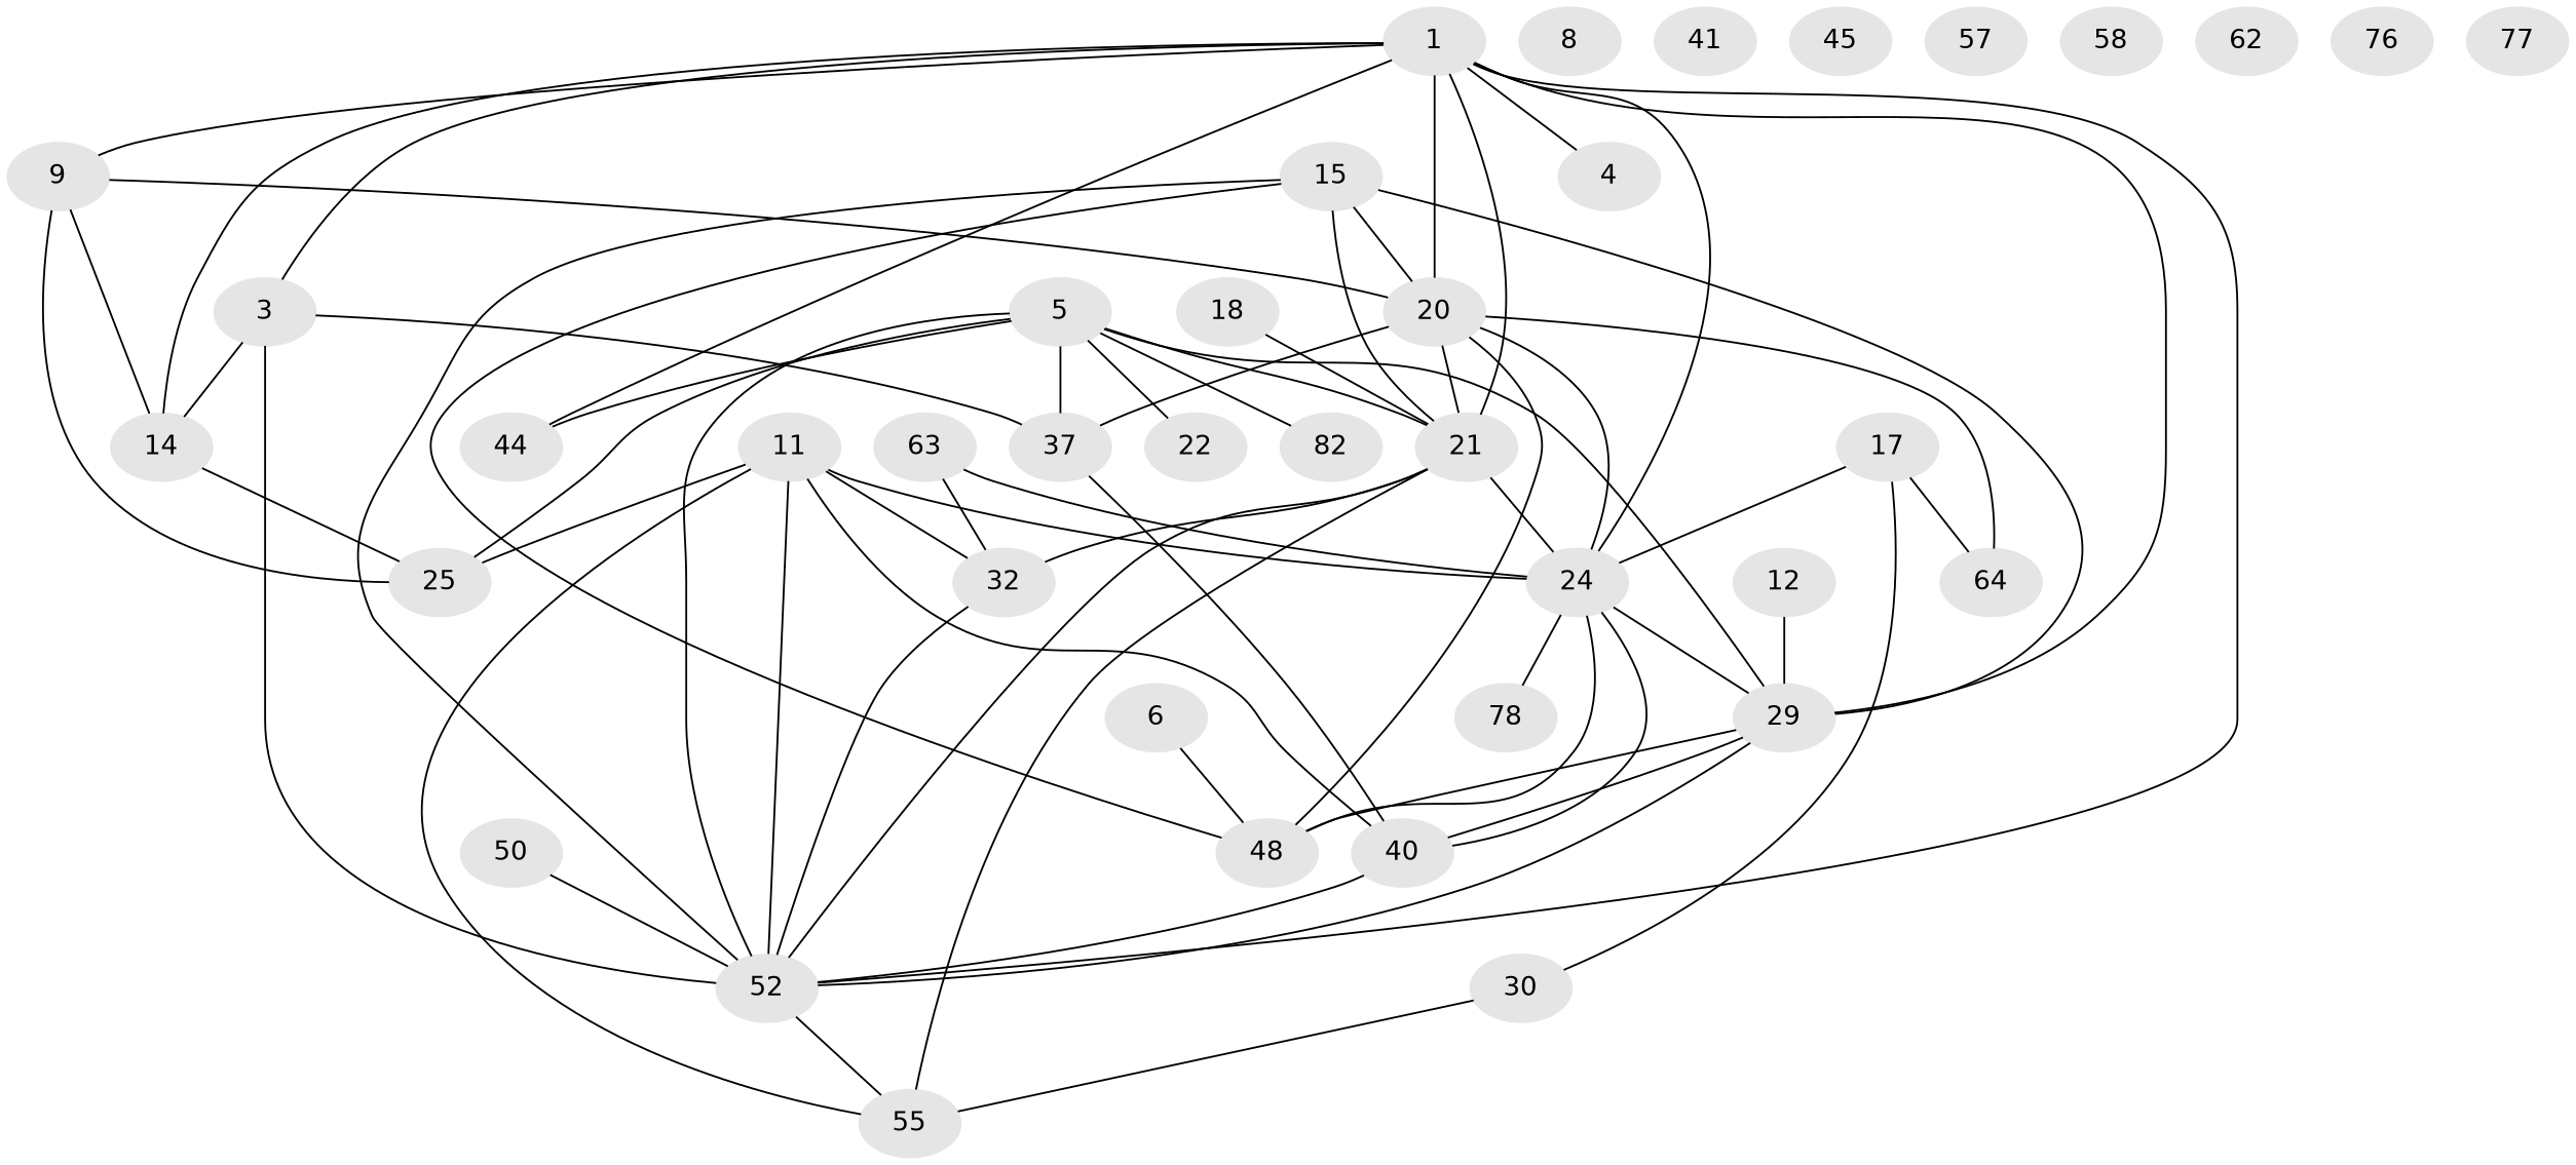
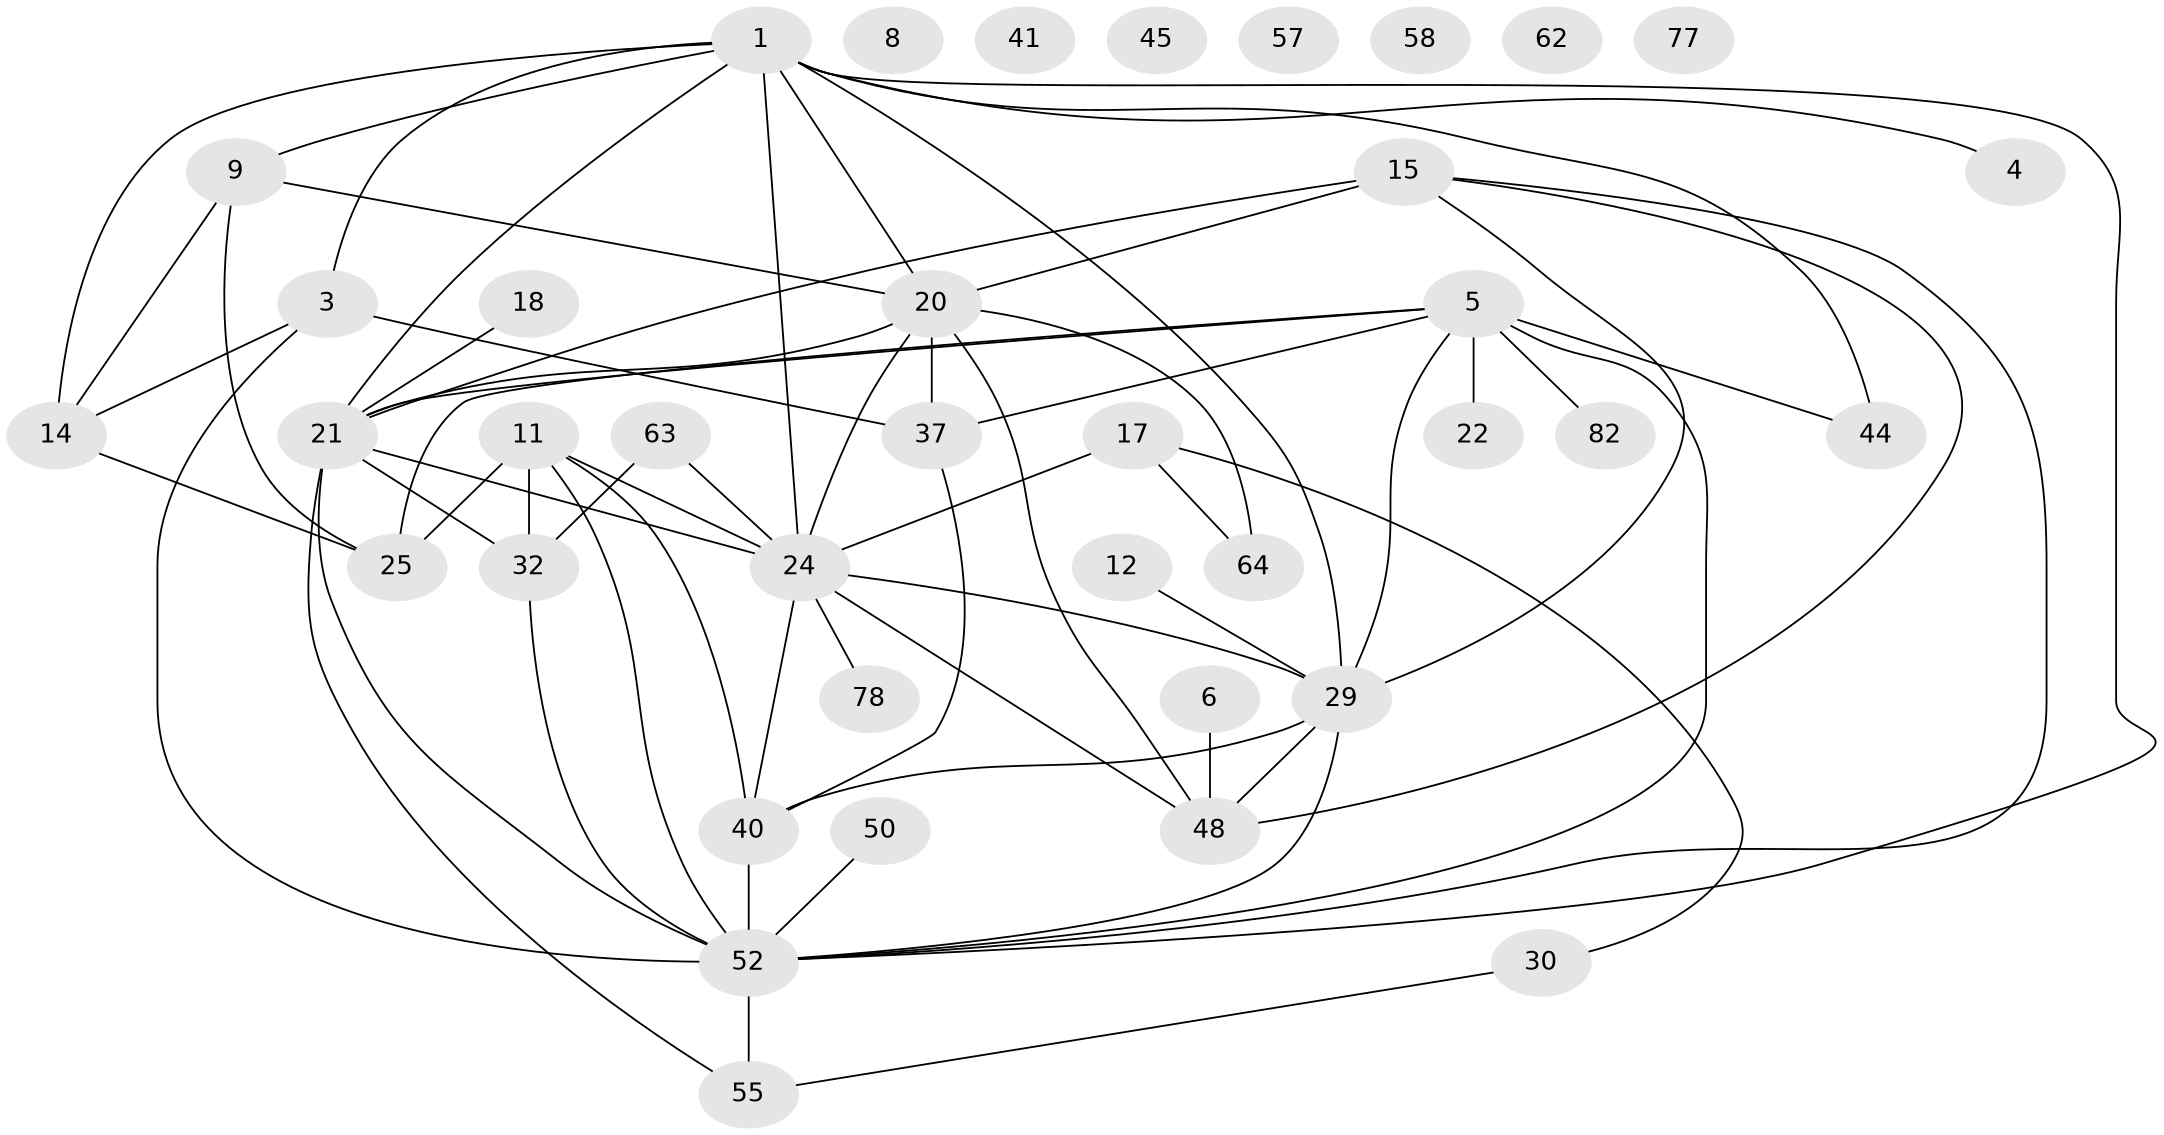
  graph {
    fontname="DejaVu Sans"
    node [color=gray90 fontname="DejaVu Sans" style=filled]
    edge [fontname="DejaVu Sans"]
    1 [super="+69+7"]
    3 [super="+66"]
    4
    9 [super="+68"]
    14 [super="+63+79"]
    20 [super="+102+28"]
    21 [super="+39+34+74"]
    24 [super="+89+101+35"]
    29 [super="+67+85+97"]
    44 [super="+95"]
    52 [super="+87+71+91+72"]
    37 [super="+92"]
    25 [super="+56"]
    48 [super="+65"]
    64
    32 [super="+88+84"]
    55
    40 [super="+47"]
    78
    5 [super="+26+16+81"]
    22
    82
    6
    8
    n25 [label=18 super="+53"]
    11 [super="+73+70+18+51"]
    12
    n28 [label=63 super="+96"]
    15 [super="+23+49+61+43"]
    17 [super="+33+27"]
    30 [super="+42"]
    41
    45
    50
    57
    58
    62
-   76
    77
    1 -- 3 [weight=2]
    1 -- 4
    1 -- 9
    1 -- 14
    1 -- 20 [weight=2]
    1 -- 21
    1 -- 24 [weight=2]
    1 -- 29
    1 -- 44
    1 -- 52
    3 -- 14
    3 -- 52 [weight=3]
    3 -- 37
    9 -- 14
    9 -- 20
    9 -- 25
    14 -- 25
    20 -- 21 [weight=2]
    20 -- 24
    20 -- 37
    20 -- 48
    20 -- 64
    21 -- 24
    21 -- 52
    21 -- 32
    21 -- 55
    24 -- 29
    24 -- 48
    24 -- 40
    24 -- 78
    29 -- 52 [weight=2]
    29 -- 48
    29 -- 40
    52 -- 55
    37 -- 40
    32 -- 52
    40 -- 52
    5 -- 21
    5 -- 29
    5 -- 44
    5 -- 52 [weight=2]
    5 -- 37
    5 -- 25
    5 -- 22
    5 -- 82
    6 -- 48
    n25 -- 21
    11 -- 24 [weight=2]
    11 -- 52 [weight=2]
    11 -- 25
    11 -- 32 [weight=2]
-   11 -- 55
    11 -- 40 [weight=2]
    12 -- 29
    n28 -- 24
    n28 -- 32
    15 -- 20 [weight=2]
    15 -- 21 [weight=2]
    15 -- 29
    15 -- 52
    15 -- 48
    17 -- 24
    17 -- 64
    17 -- 30
    30 -- 55
    50 -- 52
  }
